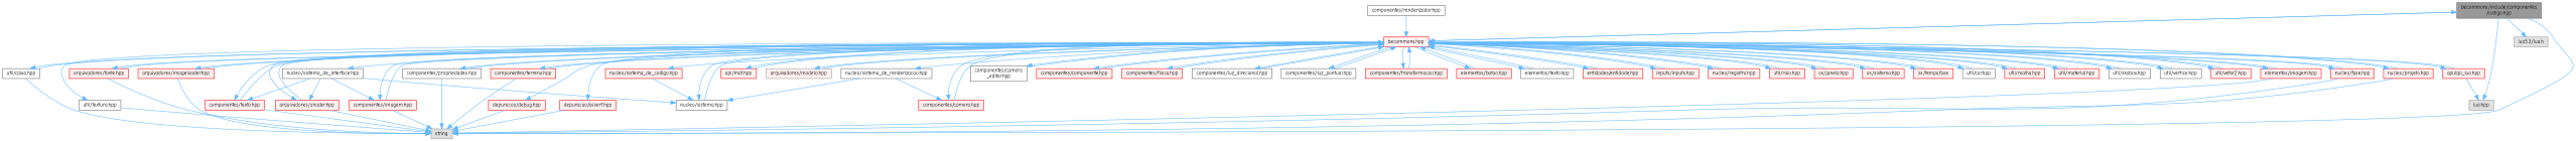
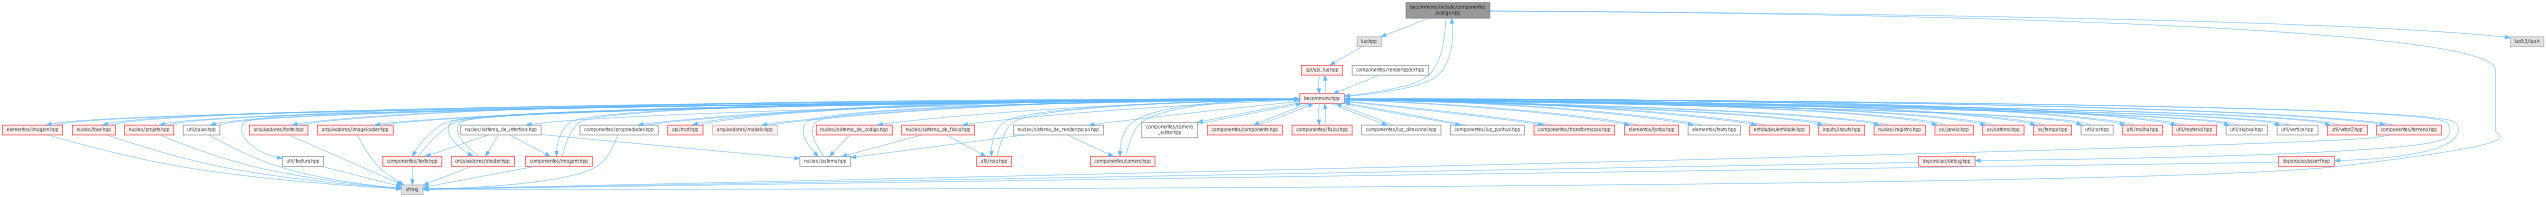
  digraph {
    fontname="Comic Neue"
    node [color=red fillcolor="#FFF0F0" fontname="Comic Neue" fontsize=10 shape=box style=filled]
    edge [color=steelblue1 fontname="Comic Neue" fontsize=10 labelfontname=Helvetica labelfontsize=10 style=solid]
    n1 [color=gray40 fillcolor=grey60 fontcolor=black height=0.2 label="becommons/include/componentes\l/codigo.hpp" width=0.4]
    n2 [color=grey60 fillcolor="#E0E0E0" height=0.2 label=string width=0.4]
    n3 [color=grey60 fillcolor="#E0E0E0" height=0.2 label="lua.hpp" width=0.4]
    n4 [height=0.2 label="becommons.hpp" width=0.4]
    n5 [color=grey60 fillcolor="#E0E0E0" height=0.2 label="lua5.3/lua.h" width=0.4]
    n6 [height=0.2 label="api/api_lua.hpp" width=0.4]
    n7 [height=0.2 label="api/mat.hpp" width=0.4]
    n8 [height=0.2 label="arquivadores/fonte.hpp" width=0.4]
    n9 [height=0.2 label="arquivadores/imageloader.hpp" width=0.4]
    n10 [color=grey60 height=0.2 label="arquivadores/modelo.hpp" width=0.4]
    n11 [height=0.2 label="arquivadores/shader.hpp" width=0.4]
    n12 [height=0.2 label="componentes/camera.hpp" width=0.4]
    n13 [color=grey40 fillcolor=white height=0.2 label="componentes/camera\l_editor.hpp" width=0.4]
    n14 [height=0.2 label="componentes/componente.hpp" width=0.4]
    n15 [height=0.2 label="componentes/fisica.hpp" width=0.4]
    n16 [height=0.2 label="componentes/imagem.hpp" width=0.4]
    n17 [color=grey40 fillcolor=white height=0.2 label="componentes/luz_direcional.hpp" width=0.4]
    n18 [color=grey40 fillcolor=white height=0.2 label="componentes/luz_pontual.hpp" width=0.4]
    n19 [color=grey40 fillcolor=white height=0.2 label="componentes/propriedades.hpp" width=0.4]
    n20 [height=0.2 label="componentes/terreno.hpp" width=0.4]
    n21 [height=0.2 label="componentes/texto.hpp" width=0.4]
    n22 [height=0.2 label="componentes/transformacao.hpp" width=0.4]
    n23 [height=0.2 label="depuracao/debug.hpp" width=0.4]
    n24 [height=0.2 label="depuracao/assert.hpp" width=0.4]
    n25 [height=0.2 label="elementos/botao.hpp" width=0.4]
    n26 [height=0.2 label="elementos/imagem.hpp" width=0.4]
    n27 [color=grey40 fillcolor=white height=0.2 label="elementos/texto.hpp" width=0.4]
    n28 [height=0.2 label="entidades/entidade.hpp" width=0.4]
    n29 [height=0.2 label="inputs/inputs.hpp" width=0.4]
    n30 [height=0.2 label="nucleo/fase.hpp" width=0.4]
    n31 [height=0.2 label="nucleo/projeto.hpp" width=0.4]
    n32 [height=0.2 label="nucleo/registro.hpp" width=0.4]
    n33 [color=grey40 fillcolor=white height=0.2 label="nucleo/sistema.hpp" width=0.4]
    n34 [height=0.2 label="nucleo/sistema_de_codigo.hpp" width=0.4]
+   n35 [height=0.2 label="nucleo/sistema_de_fisica.hpp" width=0.4]
    n36 [height=0.2 label="util/raio.hpp" width=0.4]
    n37 [color=grey40 fillcolor=white height=0.2 label="nucleo/sistema_de_interface.hpp" width=0.4]
    n38 [color=grey40 fillcolor=white height=0.2 label="nucleo/sistema_de_renderizacao.hpp" width=0.4]
    n39 [height=0.2 label="os/janela.hpp" width=0.4]
    n40 [height=0.2 label="os/sistema.hpp" width=0.4]
-   n41 [height=0.2 label="os/tempo.fase" width=0.4]
+   n41 [height=0.2 label="os/tempo.hpp" width=0.4]
    n42 [color=grey40 fillcolor=white height=0.2 label="util/caixa.hpp" width=0.4]
    n43 [color=grey40 fillcolor=white height=0.2 label="util/cor.hpp" width=0.4]
    n44 [height=0.2 label="util/malha.hpp" width=0.4]
    n45 [height=0.2 label="util/material.hpp" width=0.4]
    n46 [color=grey40 fillcolor=white height=0.2 label="util/skybox.hpp" width=0.4]
    n47 [color=grey40 fillcolor=white height=0.2 label="util/vertice.hpp" width=0.4]
    n48 [color=grey40 fillcolor=white height=0.2 label="util/textura.hpp" width=0.4]
    n49 [height=0.2 label="util/vetor2.hpp" width=0.4]
    n50 [color=grey40 fillcolor=white height=0.2 label="componentes/renderizador.hpp" width=0.4]
    n1 -> n2
    n1 -> n3
    n1 -> n4
    n1 -> n5
    n4 -> n1
    n4 -> n6
    n4 -> n7
    n4 -> n8
    n4 -> n9
    n4 -> n10
    n4 -> n11
    n4 -> n12
    n4 -> n13
    n4 -> n14
    n4 -> n15
    n4 -> n16
    n4 -> n17
    n4 -> n18
    n4 -> n19
    n4 -> n20
    n4 -> n21
    n4 -> n22
    n4 -> n23
    n4 -> n24
    n4 -> n25
    n4 -> n26
    n4 -> n27
    n4 -> n28
    n4 -> n29
    n4 -> n30
    n4 -> n31
    n4 -> n32
    n4 -> n33
    n4 -> n34
+   n4 -> n35
    n4 -> n36
    n4 -> n37
    n4 -> n38
    n4 -> n39
    n4 -> n40
    n4 -> n41
    n4 -> n42
    n4 -> n43
    n4 -> n44
    n4 -> n45
    n4 -> n46
    n4 -> n47
    n4 -> n48
    n4 -> n49
-   n6 -> n3
+   n3 -> n6
    n6 -> n4
    n7 -> n4
    n8 -> n2
    n8 -> n4
    n9 -> n2
    n9 -> n4
    n10 -> n4
    n11 -> n2
    n11 -> n4
    n12 -> n4
    n13 -> n4
    n14 -> n4
    n15 -> n4
    n16 -> n2
    n16 -> n4
    n17 -> n4
    n18 -> n4
    n19 -> n2
    n19 -> n4
    n20 -> n2
    n20 -> n4
    n21 -> n2
    n21 -> n4
    n22 -> n4
    n23 -> n2
    n24 -> n2
    n25 -> n4
    n26 -> n2
    n26 -> n4
    n27 -> n4
    n28 -> n4
    n29 -> n4
    n30 -> n2
    n30 -> n4
    n31 -> n2
    n31 -> n4
    n32 -> n4
    n33 -> n4
    n34 -> n33
+   n35 -> n33
+   n35 -> n36
    n36 -> n4
    n37 -> n11
    n37 -> n16
    n37 -> n21
    n37 -> n33
    n38 -> n12
    n38 -> n33
    n39 -> n4
    n40 -> n4
    n41 -> n4
    n42 -> n2
    n42 -> n4
    n43 -> n4
    n44 -> n4
    n45 -> n4
    n46 -> n4
    n47 -> n4
    n48 -> n2
    n49 -> n4
    n50 -> n4
  }
